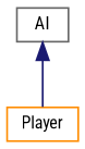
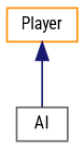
  digraph {
    rankdir=TB
    fontname="Roboto Condensed"
    node [fillcolor=white fontname="Roboto Condensed" fontsize=10 shape=record style=filled]
    n1 [color=darkorange height=0.2 label=Player width=0.4]
    n2 [color=gray40 height=0.2 label=AI width=0.4]
-   n2 -> n1 [color=midnightblue dir=back fontname="Roboto Condensed" fontsize=10 labelfontname=Helvetica labelfontsize=10 style=solid]
+   n1 -> n2 [color=midnightblue dir=back fontname="Roboto Condensed" fontsize=10 labelfontname=Helvetica labelfontsize=10 style=solid]
  }
